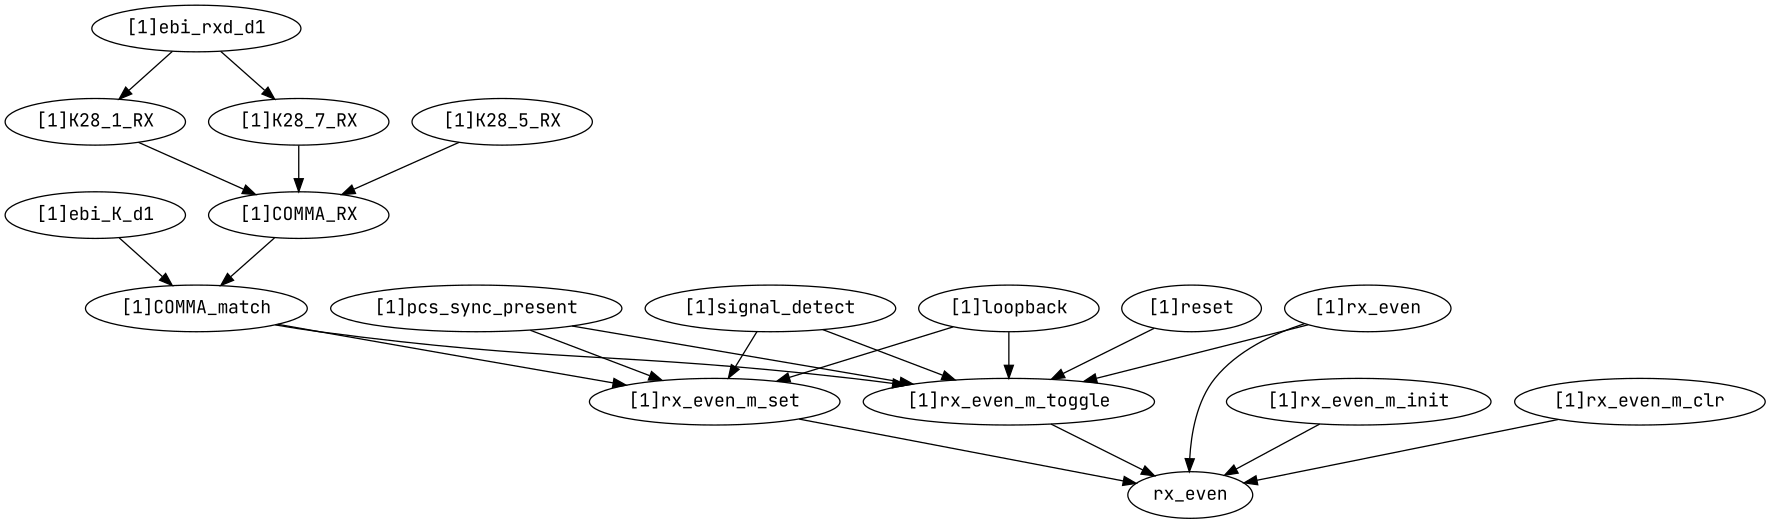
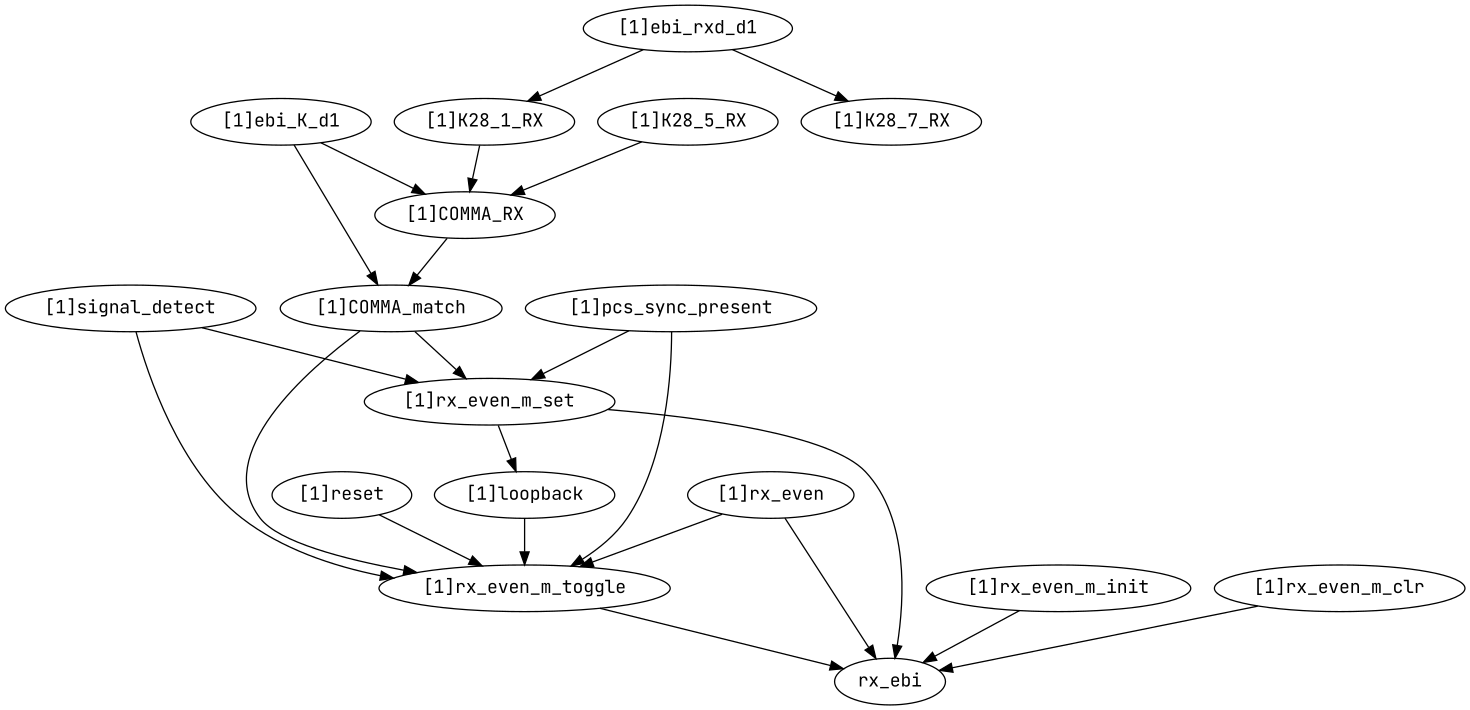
  strict digraph {
    fontname="JetBrains Mono"
    node [complexity=3 fontname="JetBrains Mono" importance=0.605387033755 rank=0.0356110019856]
    edge [fontname="JetBrains Mono"]
    "[1]ebi_K_d1" [complexity=13 importance=0.58104431607 rank=0.0446957166208]
    "[1]COMMA_match" [complexity=10 importance=0.565688336527 rank=0.0565688336527]
    "[1]rx_even_m_set" [importance=0.180177787901 rank=0.0600592626338]
    "[1]rx_even_m_toggle" [importance=0.0856386555173 rank=0.0285462185058]
-   rx_even [complexity=2 importance=0.0521527232681 rank=0.026076361634]
+   rx_even [complexity=2 importance=0.0521527232681 rank=0.026076361634 label=rx_ebi]
    "[1]pcs_sync_present" [complexity=4 importance=0.628433812495 rank=0.157108453124]
    "[1]rx_even" [complexity=7 importance=0.412508299071 rank=0.0589297570101]
    "[1]signal_detect" [complexity=6 importance=0.190149203182 rank=0.0316915338637]
    "[1]rx_even_m_init" [importance=0.218582308353 rank=0.072860769451]
    "[1]COMMA_RX" [complexity=13 importance=0.593496121022 rank=0.0456535477709]
    "[1]K28_7_RX" [complexity=17]
    "[1]rx_even_m_clr" [importance=0.114276861817 rank=0.0380922872723]
    "[1]ebi_rxd_d1" [complexity=19 importance=0.620743013299 rank=0.0326706849105]
    "[1]K28_1_RX" [complexity=17]
    "[1]K28_5_RX" [complexity=17]
    "[1]reset" [importance=0.270735031621 rank=0.0902450105404]
    "[1]loopback" [complexity=6 importance=0.190149203182 rank=0.0316915338637]
    "[1]ebi_K_d1" -> "[1]COMMA_match"
    "[1]COMMA_match" -> "[1]rx_even_m_set"
    "[1]COMMA_match" -> "[1]rx_even_m_toggle"
    "[1]rx_even_m_set" -> rx_even
    "[1]rx_even_m_toggle" -> rx_even
    "[1]pcs_sync_present" -> "[1]rx_even_m_set"
    "[1]pcs_sync_present" -> "[1]rx_even_m_toggle"
    "[1]rx_even" -> "[1]rx_even_m_toggle"
    "[1]rx_even" -> rx_even
    "[1]signal_detect" -> "[1]rx_even_m_set"
    "[1]signal_detect" -> "[1]rx_even_m_toggle"
    "[1]rx_even_m_init" -> rx_even
    "[1]COMMA_RX" -> "[1]COMMA_match"
-   "[1]K28_7_RX" -> "[1]COMMA_RX"
+   "[1]ebi_K_d1" -> "[1]COMMA_RX"
    "[1]rx_even_m_clr" -> rx_even
    "[1]ebi_rxd_d1" -> "[1]K28_7_RX"
    "[1]ebi_rxd_d1" -> "[1]K28_1_RX"
    "[1]K28_1_RX" -> "[1]COMMA_RX"
    "[1]K28_5_RX" -> "[1]COMMA_RX"
    "[1]reset" -> "[1]rx_even_m_toggle"
-   "[1]loopback" -> "[1]rx_even_m_set"
+   "[1]rx_even_m_set" -> "[1]loopback"
    "[1]loopback" -> "[1]rx_even_m_toggle"
  }
